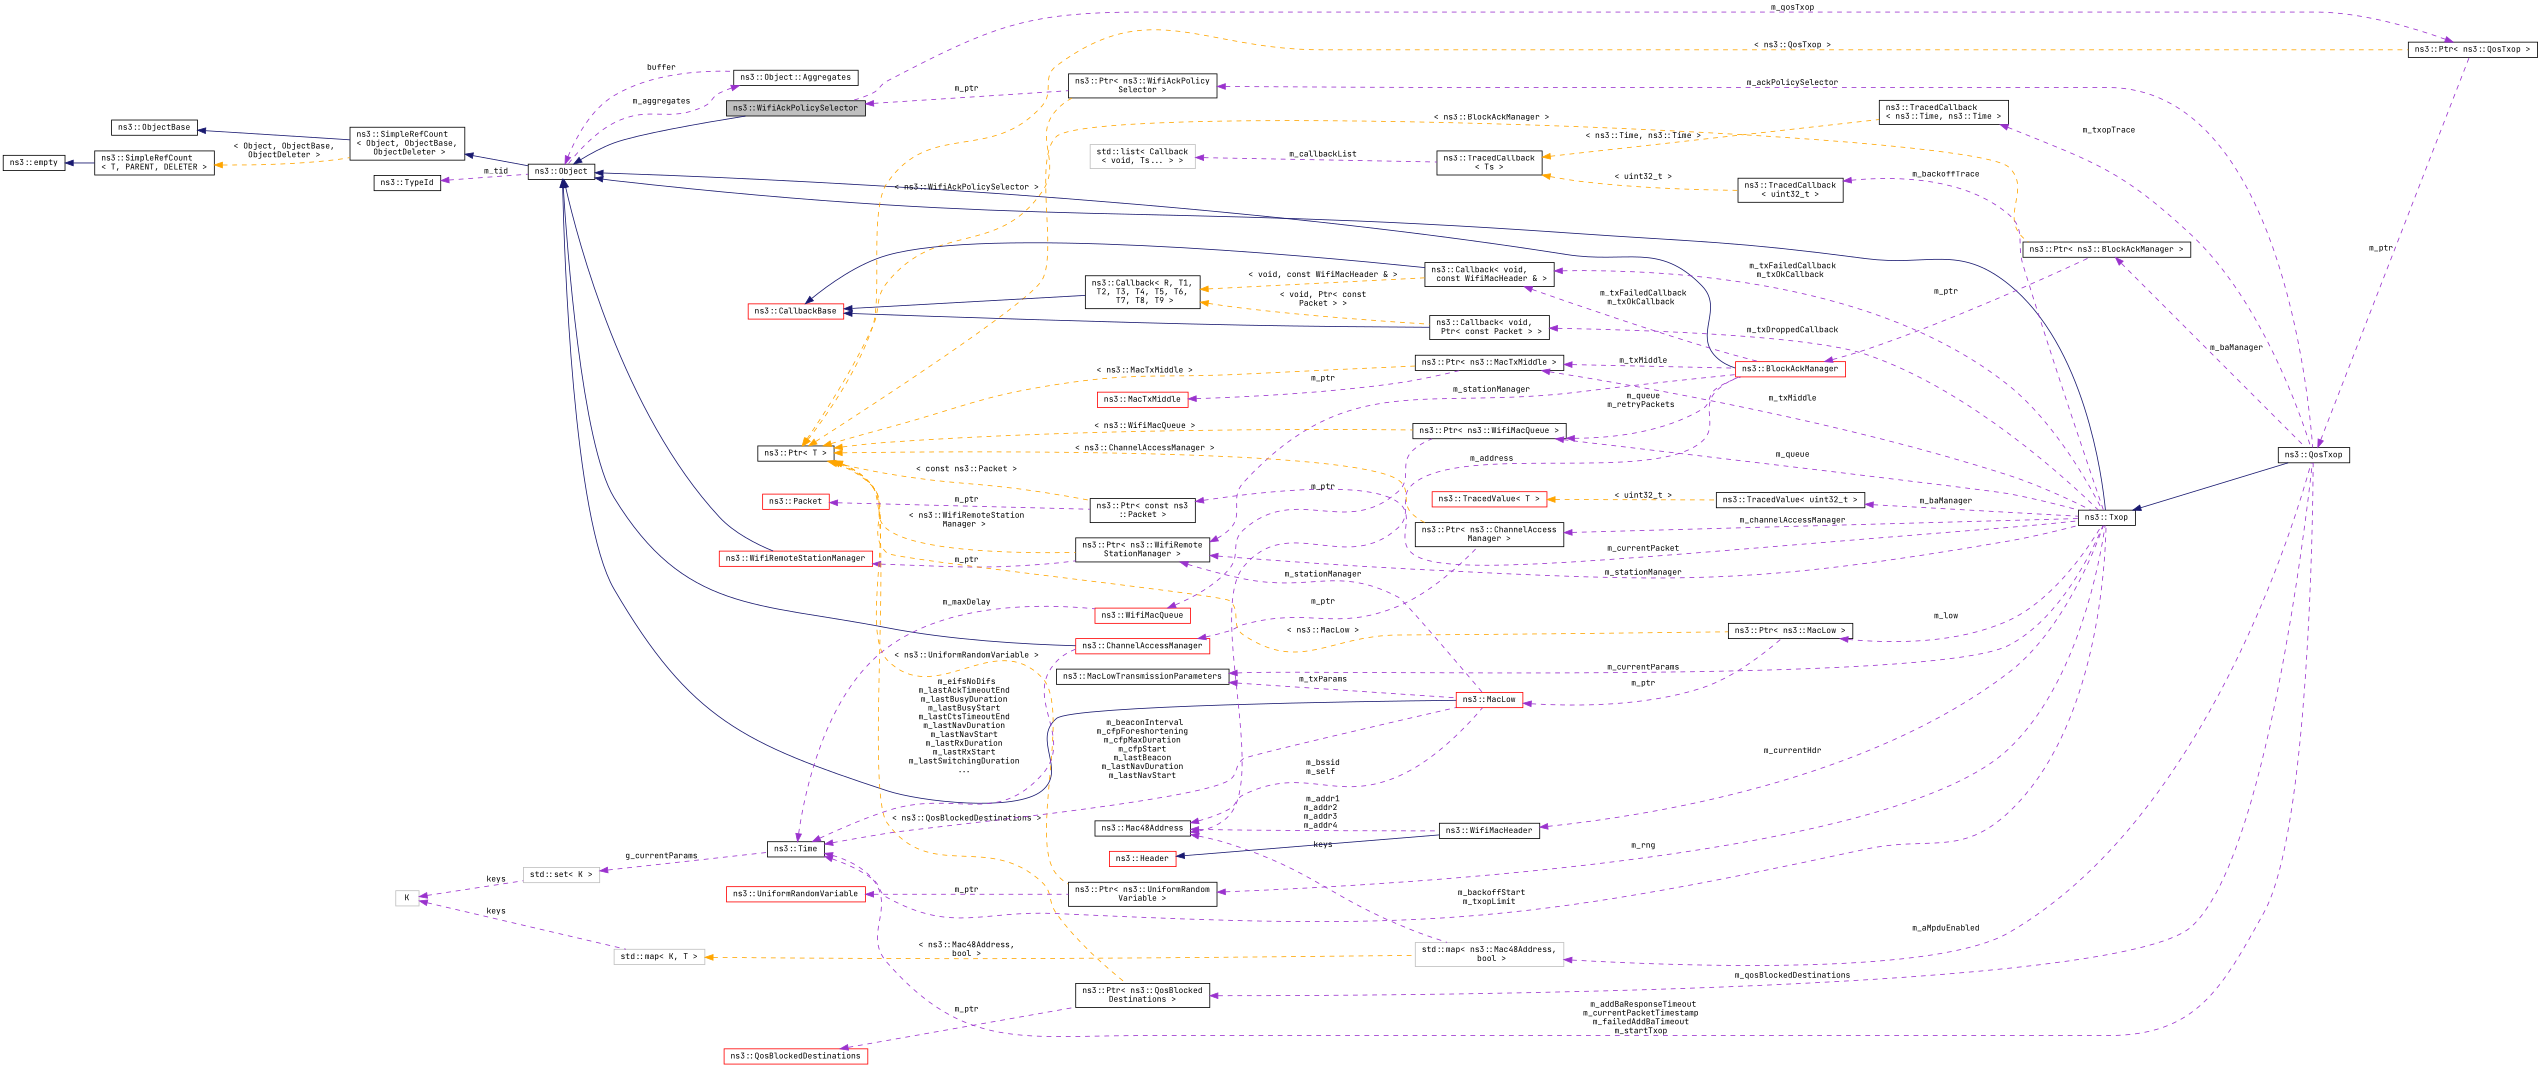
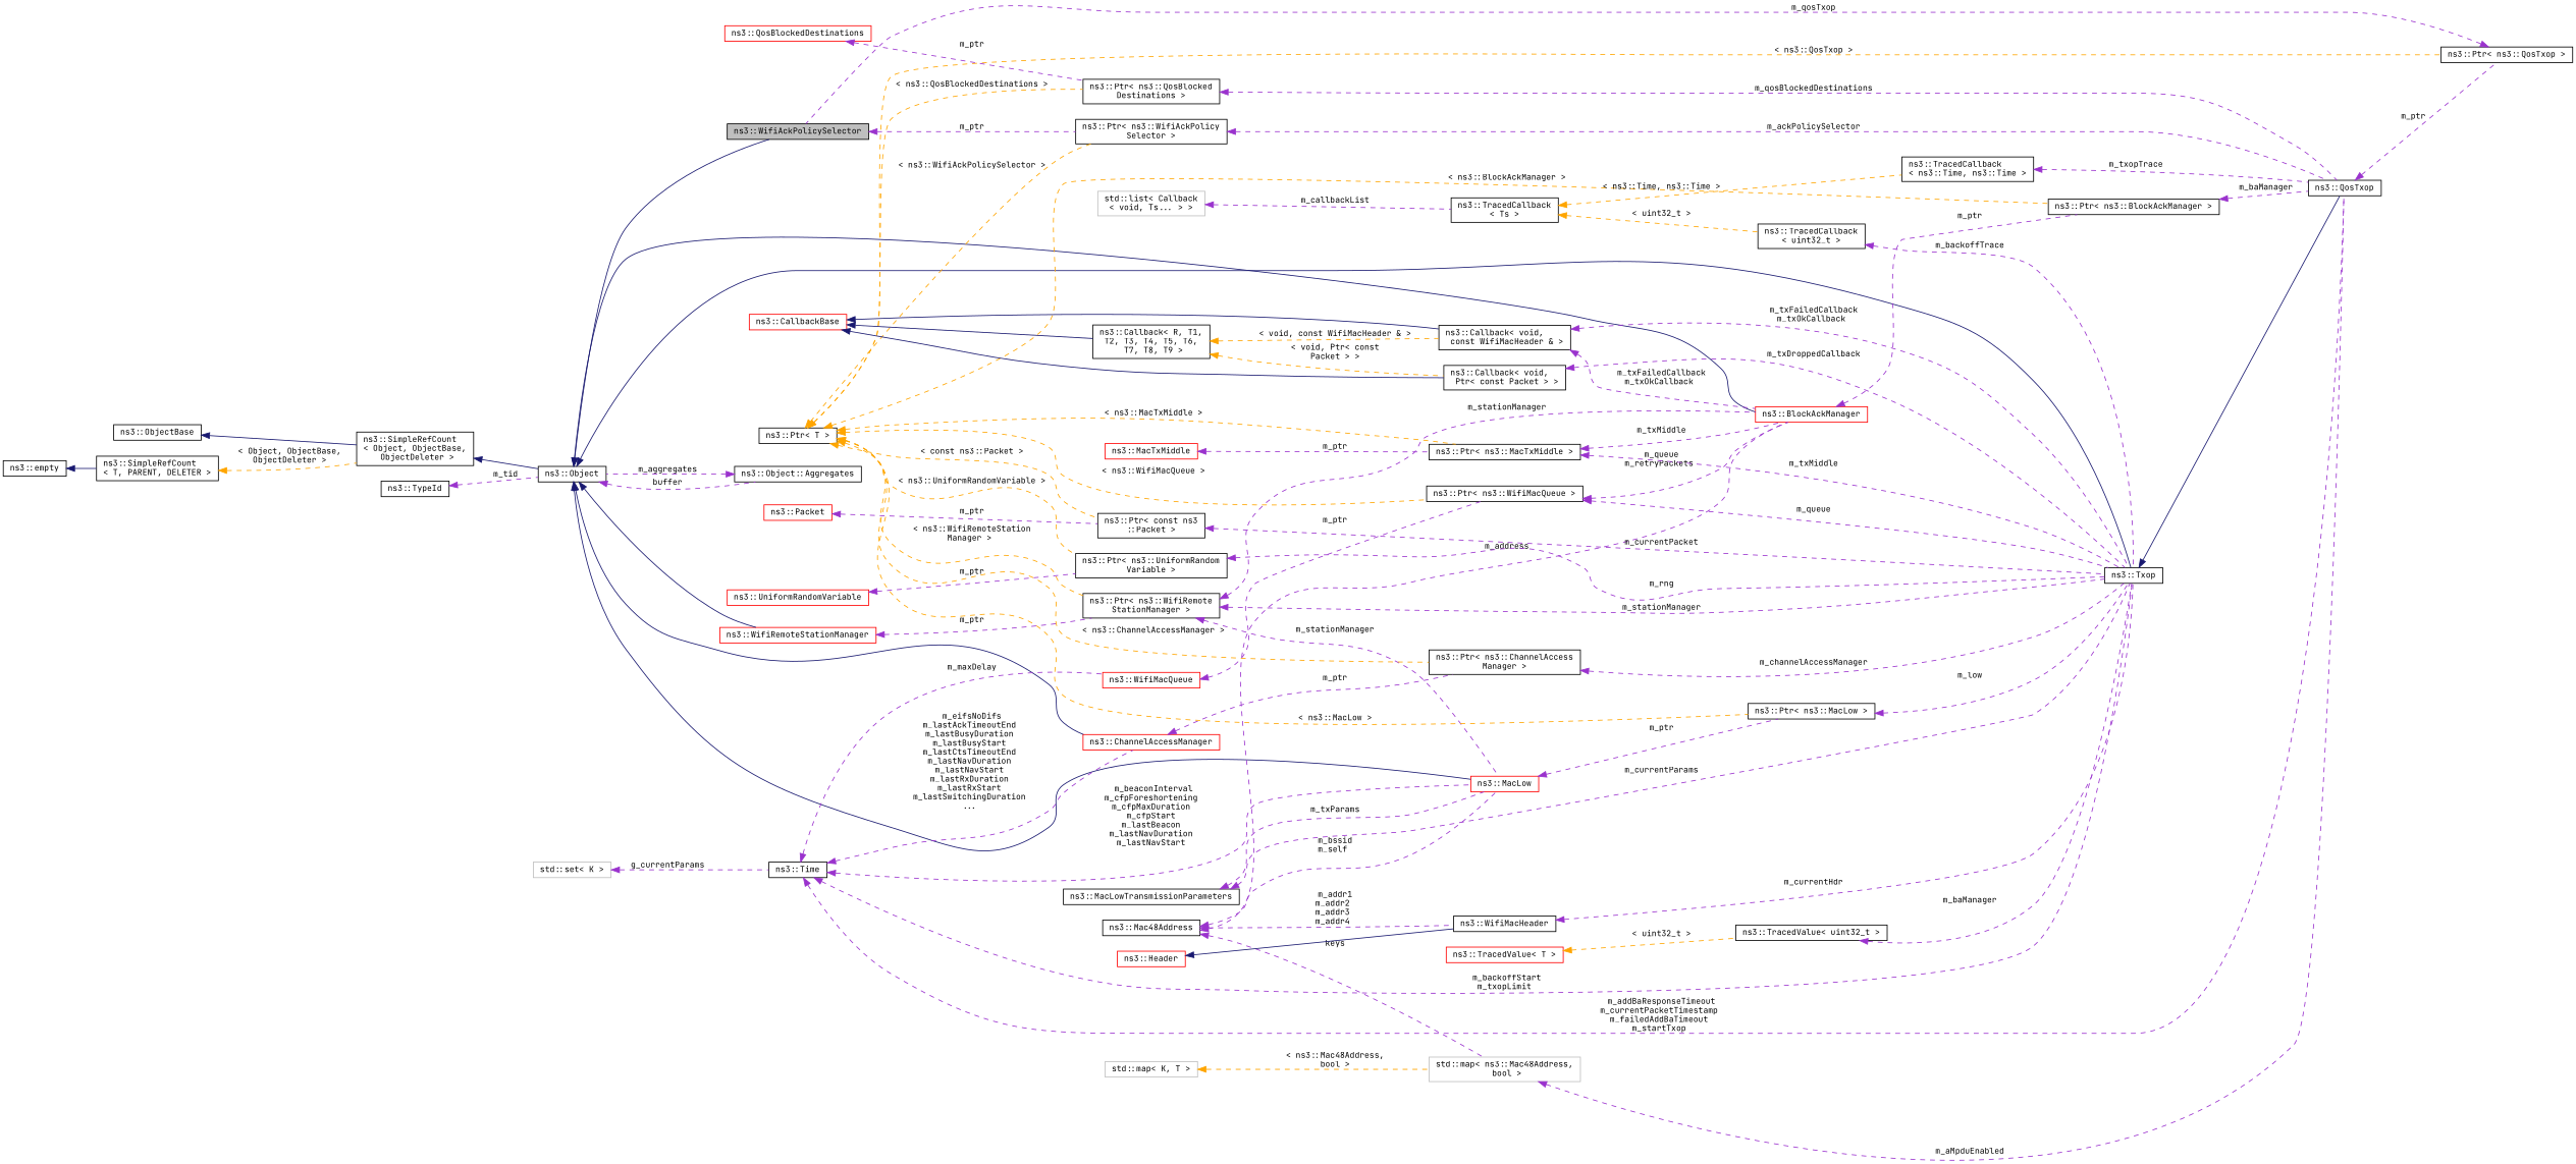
  digraph {
    fontname="JetBrains Mono"
    rankdir=LR
    node [color=black fillcolor=white fontname="JetBrains Mono" fontsize=10 shape=record style=filled]
    edge [color=darkorchid3 dir=back fontname="JetBrains Mono" fontsize=10 labelfontname=Helvetica labelfontsize=10 style=dashed]
    n1 [fillcolor=grey75 fontcolor=black height=0.2 label="ns3::WifiAckPolicySelector" width=0.4]
    n2 [height=0.2 label="ns3::Ptr\< ns3::WifiAckPolicy\lSelector \>" width=0.4]
    n3 [height=0.2 label="ns3::QosTxop" width=0.4]
    n4 [height=0.2 label="ns3::Object" width=0.4]
    n5 [height=0.2 label="ns3::Object::Aggregates" width=0.4]
    n6 [height=0.2 label="ns3::Txop" width=0.4]
    n7 [color=red height=0.2 label="ns3::MacLow" width=0.4]
    n8 [color=red height=0.2 label="ns3::WifiRemoteStationManager" width=0.4]
    n9 [color=red height=0.2 label="ns3::ChannelAccessManager" width=0.4]
    n10 [color=red height=0.2 label="ns3::BlockAckManager" width=0.4]
    n11 [height=0.2 label="ns3::Ptr\< ns3::MacLow \>" width=0.4]
    n12 [height=0.2 label="ns3::Ptr\< ns3::WifiRemote\lStationManager \>" width=0.4]
    n13 [height=0.2 label="ns3::Ptr\< ns3::ChannelAccess\lManager \>" width=0.4]
    n14 [height=0.2 label="ns3::Ptr\< ns3::BlockAckManager \>" width=0.4]
    n15 [height=0.2 label="ns3::SimpleRefCount\l\< Object, ObjectBase,\l ObjectDeleter \>" width=0.4]
    n16 [height=0.2 label="ns3::ObjectBase" width=0.4]
    n17 [height=0.2 label="ns3::SimpleRefCount\l\< T, PARENT, DELETER \>" width=0.4]
    n18 [height=0.2 label="ns3::empty" width=0.4]
    n19 [height=0.2 label="ns3::TypeId" width=0.4]
    n20 [height=0.2 label="ns3::Ptr\< ns3::QosTxop \>" width=0.4]
    n21 [height=0.2 label="ns3::Mac48Address" width=0.4]
    n22 [height=0.2 label="ns3::WifiMacHeader" width=0.4]
    n23 [color=grey75 height=0.2 label="std::map\< ns3::Mac48Address,\l bool \>" width=0.4]
    n24 [height=0.2 label="ns3::Ptr\< T \>" width=0.4]
    n25 [height=0.2 label="ns3::Ptr\< const ns3\l::Packet \>" width=0.4]
    n26 [height=0.2 label="ns3::Ptr\< ns3::WifiMacQueue \>" width=0.4]
    n27 [height=0.2 label="ns3::Ptr\< ns3::UniformRandom\lVariable \>" width=0.4]
    n28 [height=0.2 label="ns3::Ptr\< ns3::MacTxMiddle \>" width=0.4]
    n29 [height=0.2 label="ns3::Ptr\< ns3::QosBlocked\lDestinations \>" width=0.4]
    n30 [height=0.2 label="ns3::MacLowTransmissionParameters" width=0.4]
    n31 [height=0.2 label="ns3::Time" width=0.4]
    n32 [color=red height=0.2 label="ns3::WifiMacQueue" width=0.4]
    n33 [color=grey75 height=0.2 label="std::set\< K \>" width=0.4]
-   n34 [color=grey75 height=0.2 label=K width=0.4]
    n35 [color=grey75 height=0.2 label="std::map\< K, T \>" width=0.4]
    n36 [color=red height=0.2 label="ns3::Header" width=0.4]
    n37 [height=0.2 label="ns3::Callback\< void,\l const WifiMacHeader & \>" width=0.4]
    n38 [color=red height=0.2 label="ns3::CallbackBase" width=0.4]
    n39 [height=0.2 label="ns3::Callback\< R, T1,\l T2, T3, T4, T5, T6,\l T7, T8, T9 \>" width=0.4]
    n40 [height=0.2 label="ns3::Callback\< void,\l Ptr\< const Packet \> \>" width=0.4]
    n41 [color=red height=0.2 label="ns3::Packet" width=0.4]
    n42 [height=0.2 label="ns3::TracedCallback\l\< uint32_t \>" width=0.4]
    n43 [height=0.2 label="ns3::TracedCallback\l\< Ts \>" width=0.4]
    n44 [height=0.2 label="ns3::TracedCallback\l\< ns3::Time, ns3::Time \>" width=0.4]
    n45 [color=grey75 height=0.2 label="std::list\< Callback\l\< void, Ts... \> \>" width=0.4]
    n46 [color=red height=0.2 label="ns3::UniformRandomVariable" width=0.4]
    n47 [color=red height=0.2 label="ns3::MacTxMiddle" width=0.4]
    n48 [height=0.2 label="ns3::TracedValue\< uint32_t \>" width=0.4]
    n49 [color=red height=0.2 label="ns3::TracedValue\< T \>" width=0.4]
    n50 [color=red height=0.2 label="ns3::QosBlockedDestinations" width=0.4]
    n1 -> n2 [label=" m_ptr"]
    n2 -> n3 [label=" m_ackPolicySelector"]
    n3 -> n20 [label=" m_ptr"]
    n4 -> n1 [color=midnightblue style=solid]
    n4 -> n5 [label=" buffer"]
    n4 -> n6 [color=midnightblue style=solid]
    n4 -> n7 [color=midnightblue style=solid]
    n4 -> n8 [color=midnightblue style=solid]
    n4 -> n9 [color=midnightblue style=solid]
    n4 -> n10 [color=midnightblue style=solid]
    n5 -> n4 [label=" m_aggregates"]
    n6 -> n3 [color=midnightblue style=solid]
    n7 -> n11 [label=" m_ptr"]
    n8 -> n12 [label=" m_ptr"]
    n9 -> n13 [label=" m_ptr"]
    n10 -> n14 [label=" m_ptr"]
    n11 -> n6 [label=" m_low"]
    n12 -> n6 [label=" m_stationManager"]
    n12 -> n7 [label=" m_stationManager"]
    n12 -> n10 [label=" m_stationManager"]
    n13 -> n6 [label=" m_channelAccessManager"]
    n14 -> n3 [label=" m_baManager"]
    n15 -> n4 [color=midnightblue style=solid]
    n16 -> n15 [color=midnightblue style=solid]
    n17 -> n15 [color=orange label=" \< Object, ObjectBase,\l ObjectDeleter \>"]
    n18 -> n17 [color=midnightblue style=solid]
    n19 -> n4 [label=" m_tid"]
    n20 -> n1 [label=" m_qosTxop"]
    n21 -> n7 [label=" m_bssid\nm_self"]
    n21 -> n10 [label=" m_address"]
    n21 -> n22 [label=" m_addr1\nm_addr2\nm_addr3\nm_addr4"]
    n21 -> n23 [label=" keys"]
    n22 -> n6 [label=" m_currentHdr"]
    n23 -> n3 [label=" m_aMpduEnabled"]
    n24 -> n2 [color=orange label=" \< ns3::WifiAckPolicySelector \>"]
    n24 -> n11 [color=orange label=" \< ns3::MacLow \>"]
    n24 -> n12 [color=orange label=" \< ns3::WifiRemoteStation\lManager \>"]
    n24 -> n13 [color=orange label=" \< ns3::ChannelAccessManager \>"]
    n24 -> n14 [color=orange label=" \< ns3::BlockAckManager \>"]
    n24 -> n20 [color=orange label=" \< ns3::QosTxop \>"]
    n24 -> n25 [color=orange label=" \< const ns3::Packet \>"]
    n24 -> n26 [color=orange label=" \< ns3::WifiMacQueue \>"]
    n24 -> n27 [color=orange label=" \< ns3::UniformRandomVariable \>"]
    n24 -> n28 [color=orange label=" \< ns3::MacTxMiddle \>"]
    n24 -> n29 [color=orange label=" \< ns3::QosBlockedDestinations \>"]
    n25 -> n6 [label=" m_currentPacket"]
    n26 -> n6 [label=" m_queue"]
    n26 -> n10 [label=" m_queue\nm_retryPackets"]
    n27 -> n6 [label=" m_rng"]
    n28 -> n6 [label=" m_txMiddle"]
    n28 -> n10 [label=" m_txMiddle"]
    n29 -> n3 [label=" m_qosBlockedDestinations"]
    n30 -> n6 [label=" m_currentParams"]
    n30 -> n7 [label=" m_txParams"]
    n31 -> n3 [label=" m_addBaResponseTimeout\nm_currentPacketTimestamp\nm_failedAddBaTimeout\nm_startTxop"]
    n31 -> n6 [label=" m_backoffStart\nm_txopLimit"]
    n31 -> n7 [label=" m_beaconInterval\nm_cfpForeshortening\nm_cfpMaxDuration\nm_cfpStart\nm_lastBeacon\nm_lastNavDuration\nm_lastNavStart"]
    n31 -> n9 [label=" m_eifsNoDifs\nm_lastAckTimeoutEnd\nm_lastBusyDuration\nm_lastBusyStart\nm_lastCtsTimeoutEnd\nm_lastNavDuration\nm_lastNavStart\nm_lastRxDuration\nm_lastRxStart\nm_lastSwitchingDuration\n..."]
    n31 -> n32 [label=" m_maxDelay"]
    n32 -> n26 [label=" m_ptr"]
    n33 -> n31 [label=" g_currentParams"]
-   n34 -> n33 [label=" keys"]
-   n34 -> n35 [label=" keys"]
    n35 -> n23 [color=orange label=" \< ns3::Mac48Address,\l bool \>"]
    n36 -> n22 [color=midnightblue style=solid]
    n37 -> n6 [label=" m_txFailedCallback\nm_txOkCallback"]
    n37 -> n10 [label=" m_txFailedCallback\nm_txOkCallback"]
    n38 -> n37 [color=midnightblue style=solid]
    n38 -> n39 [color=midnightblue style=solid]
    n38 -> n40 [color=midnightblue style=solid]
    n39 -> n37 [color=orange label=" \< void, const WifiMacHeader & \>"]
    n39 -> n40 [color=orange label=" \< void, Ptr\< const\l Packet \> \>"]
    n40 -> n6 [label=" m_txDroppedCallback"]
    n41 -> n25 [label=" m_ptr"]
    n42 -> n6 [label=" m_backoffTrace"]
    n43 -> n42 [color=orange label=" \< uint32_t \>"]
    n43 -> n44 [color=orange label=" \< ns3::Time, ns3::Time \>"]
    n44 -> n3 [label=" m_txopTrace"]
    n45 -> n43 [label=" m_callbackList"]
    n46 -> n27 [label=" m_ptr"]
    n47 -> n28 [label=" m_ptr"]
    n48 -> n6 [label=" m_baManager"]
    n49 -> n48 [color=orange label=" \< uint32_t \>"]
    n50 -> n29 [label=" m_ptr"]
  }
